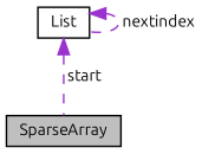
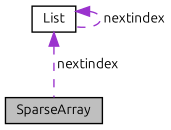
  digraph {
    fontname=Ubuntu
    node [color=black fontname=Ubuntu fontsize=10 shape=record style=filled]
    edge [color=darkorchid3 dir=back fontname=Ubuntu fontsize=10 labelfontname=Helvetica labelfontsize=10 style=dashed]
    n1 [fillcolor=grey75 fontcolor=black height=0.2 label=SparseArray width=0.4]
    n2 [fillcolor=white height=0.2 label=List width=0.4]
-   n2 -> n1 [label=" start"]
+   n2 -> n1 [label=" nextindex"]
    n2 -> n2 [label=" nextindex"]
  }
